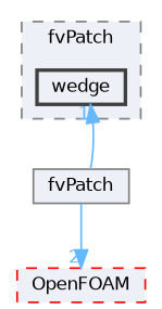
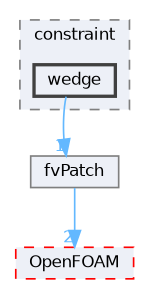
  digraph {
    compound=true
    node [fillcolor="#edf0f7" fontname=Helvetica fontsize=10 shape=box]
    edge [color=steelblue1 fontcolor=steelblue1 fontname=Helvetica fontsize=10 labeldistance=1.5 labelfontname=Helvetica labelfontsize=10]
    n1 [color=grey25 height=0.2 label=wedge style="filled,bold" width=0.4]
    n2 [color=grey50 height=0.2 label=fvPatch style=filled width=0.4]
    n3 [color=red height=0.2 label=OpenFOAM style="filled,dashed" width=0.4]
    subgraph cluster_1 {
      bgcolor="#edf0f7"
      fontname=Helvetica
      fontsize=10
-     label=fvPatch
+     label=constraint
      pencolor=grey50
      style="filled,dashed"
      n1
    }
-   n2 -> n1 [headlabel=1]
+   n1 -> n2 [headlabel=1]
    n2 -> n3 [headlabel=2]
  }
